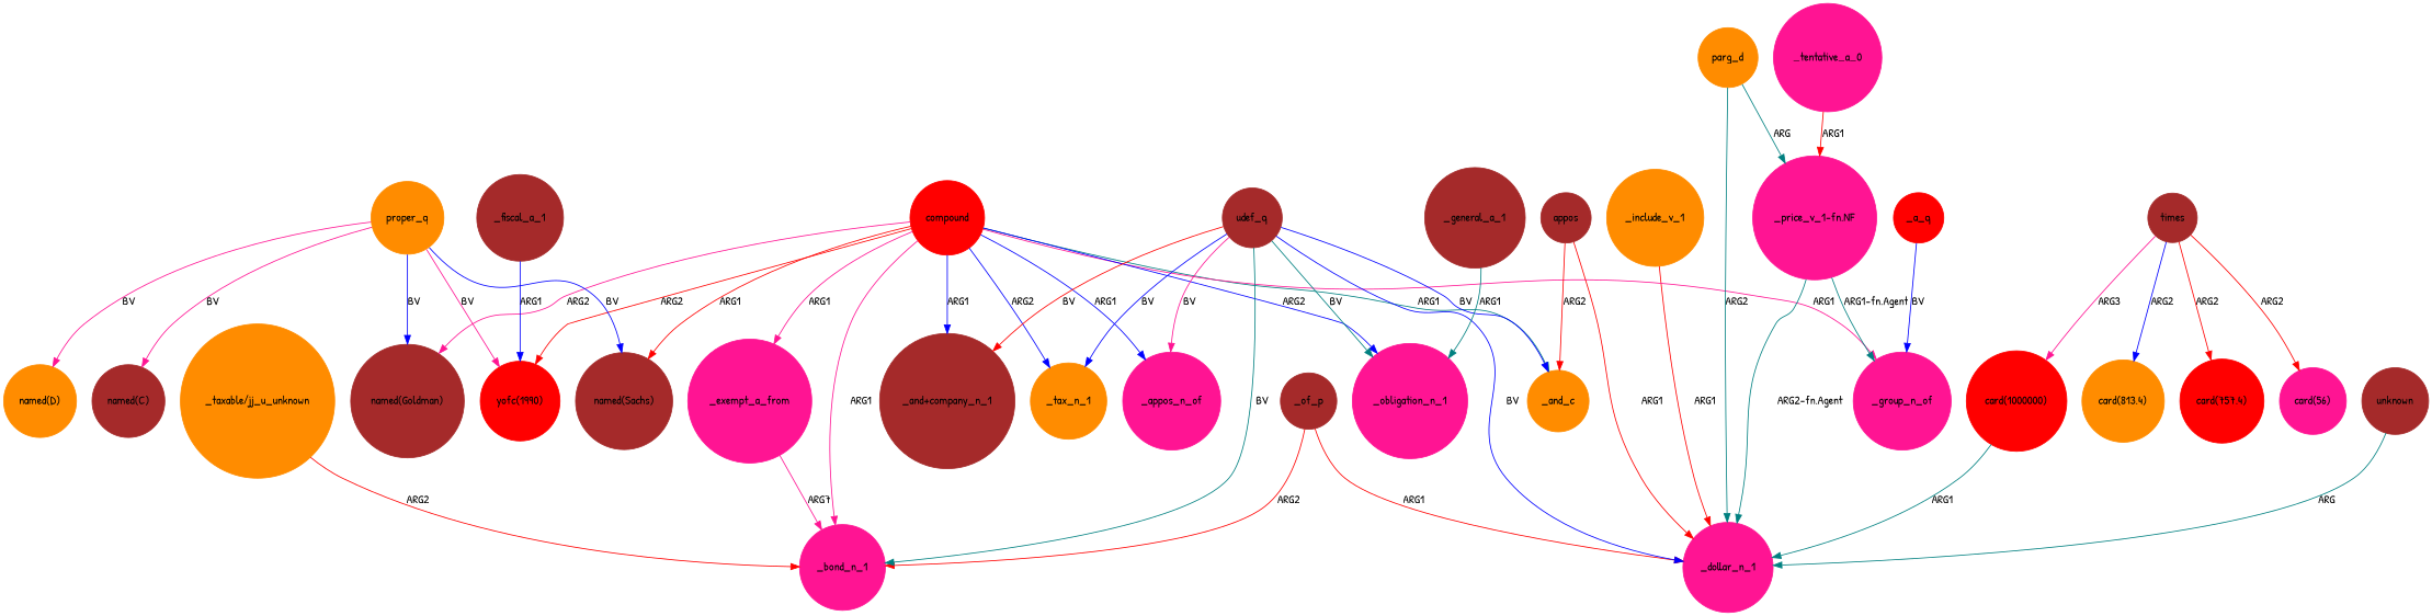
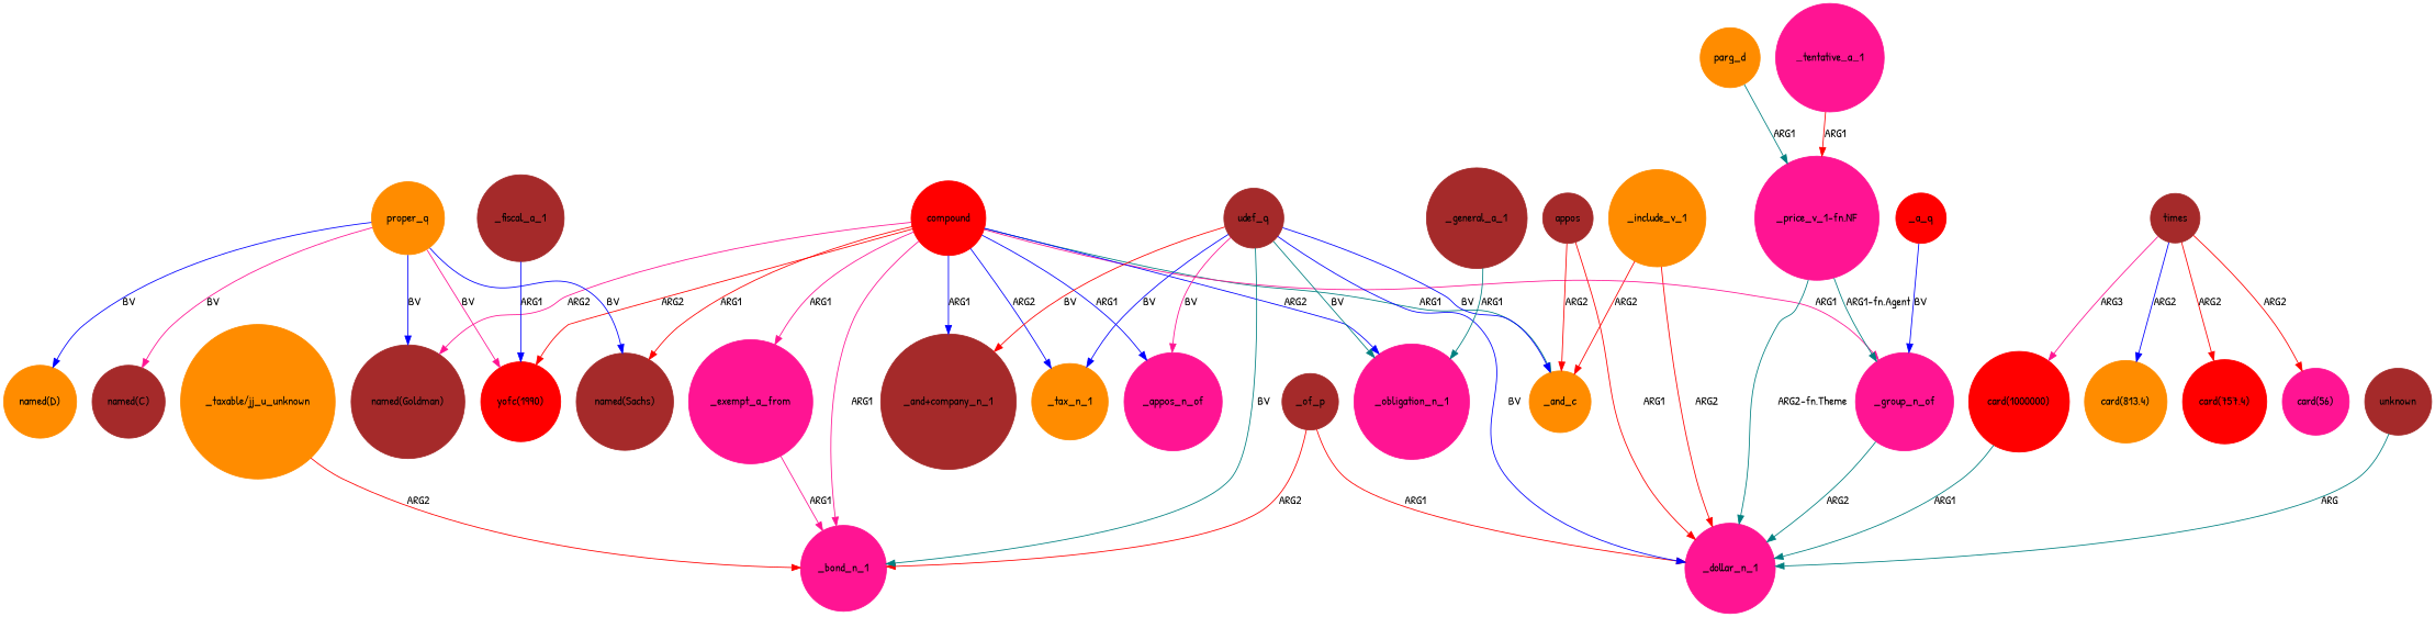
  digraph {
    fontname="Patrick Hand"
    node [color=brown fontname="Patrick Hand" shape=circle style=filled]
    edge [color=red fontname="Patrick Hand"]
    _include_v_1 [color=darkorange]
    _and_c [color=darkorange]
    _dollar_n_1 [color=deeppink]
    "card(1000000)" [color=red]
    compound [color=red]
    "yofc(1990)" [color=red]
    _group_n_of [color=deeppink]
    n8 [color=deeppink label=_appos_n_of]
    _obligation_n_1 [color=deeppink]
    _bond_n_1 [color=deeppink]
    "named(Sachs)"
    "named(Goldman)"
    _tax_n_1 [color=darkorange]
    _exempt_a_from [color=deeppink]
    "_and+company_n_1"
    "_price_v_1-fn.NF" [color=deeppink]
    _of_p
    unknown
    proper_q [color=darkorange]
    "named(D)" [color=darkorange]
    "named(C)"
    times
    "card(757.4)" [color=red]
    "card(56)" [color=deeppink]
    "card(813.4)" [color=darkorange]
    udef_q
    appos
    _general_a_1
    parg_d [color=darkorange]
    "_taxable/jj_u_unknown" [color=darkorange]
-   _tentative_a_1 [color=deeppink label=_tentative_a_0]
+   _tentative_a_1 [color=deeppink]
    _a_q [color=red]
    _fiscal_a_1
-   _include_v_1 -> _dollar_n_1 [label=ARG1]
+   _include_v_1 -> _and_c [label=ARG2]
+   _include_v_1 -> _dollar_n_1 [label=ARG2]
    "card(1000000)" -> _dollar_n_1 [color=teal label=ARG1]
    compound -> _and_c [color=teal label=ARG1]
    compound -> "yofc(1990)" [label=ARG2]
    compound -> _group_n_of [color=deeppink label=ARG1]
    compound -> n8 [color=blue label=ARG1]
    compound -> _obligation_n_1 [color=blue label=ARG2]
    compound -> _bond_n_1 [color=deeppink label=ARG1]
    compound -> "named(Sachs)" [label=ARG1]
    compound -> "named(Goldman)" [color=deeppink label=ARG2]
    compound -> _tax_n_1 [color=blue label=ARG2]
    compound -> _exempt_a_from [color=deeppink label=ARG1]
    compound -> "_and+company_n_1" [color=blue label=ARG1]
-   _exempt_a_from -> _bond_n_1 [color=deeppink label=ARG7]
-   "_price_v_1-fn.NF" -> _dollar_n_1 [color=teal label="ARG2-fn.Agent"]
+   _exempt_a_from -> _bond_n_1 [color=deeppink label=ARG1]
+   "_price_v_1-fn.NF" -> _dollar_n_1 [color=teal label="ARG2-fn.Theme"]
    "_price_v_1-fn.NF" -> _group_n_of [color=teal label="ARG1-fn.Agent"]
    _of_p -> _dollar_n_1 [label=ARG1]
    _of_p -> _bond_n_1 [label=ARG2]
    unknown -> _dollar_n_1 [color=teal label=ARG]
    proper_q -> "yofc(1990)" [color=deeppink label=BV]
    proper_q -> "named(Sachs)" [color=blue label=BV]
    proper_q -> "named(Goldman)" [color=blue label=BV]
-   proper_q -> "named(D)" [color=deeppink label=BV]
+   proper_q -> "named(D)" [color=blue label=BV]
    proper_q -> "named(C)" [color=deeppink label=BV]
    times -> "card(1000000)" [color=deeppink label=ARG3]
    times -> "card(757.4)" [label=ARG2]
    times -> "card(56)" [label=ARG2]
    times -> "card(813.4)" [color=blue label=ARG2]
    udef_q -> _and_c [color=blue label=BV]
    udef_q -> _dollar_n_1 [color=blue label=BV]
    udef_q -> n8 [color=deeppink label=BV]
    udef_q -> _obligation_n_1 [color=teal label=BV]
    udef_q -> _bond_n_1 [color=teal label=BV]
    udef_q -> _tax_n_1 [color=blue label=BV]
    udef_q -> "_and+company_n_1" [label=BV]
    appos -> _and_c [label=ARG2]
    appos -> _dollar_n_1 [label=ARG1]
    _general_a_1 -> _obligation_n_1 [color=teal label=ARG1]
-   parg_d -> _dollar_n_1 [color=teal label=ARG2]
-   parg_d -> "_price_v_1-fn.NF" [color=teal label=ARG]
+   _group_n_of -> _dollar_n_1 [color=teal label=ARG2]
+   parg_d -> "_price_v_1-fn.NF" [color=teal label=ARG1]
    "_taxable/jj_u_unknown" -> _bond_n_1 [label=ARG2]
    _tentative_a_1 -> "_price_v_1-fn.NF" [label=ARG1]
    _a_q -> _group_n_of [color=blue label=BV]
    _fiscal_a_1 -> "yofc(1990)" [color=blue label=ARG1]
  }
